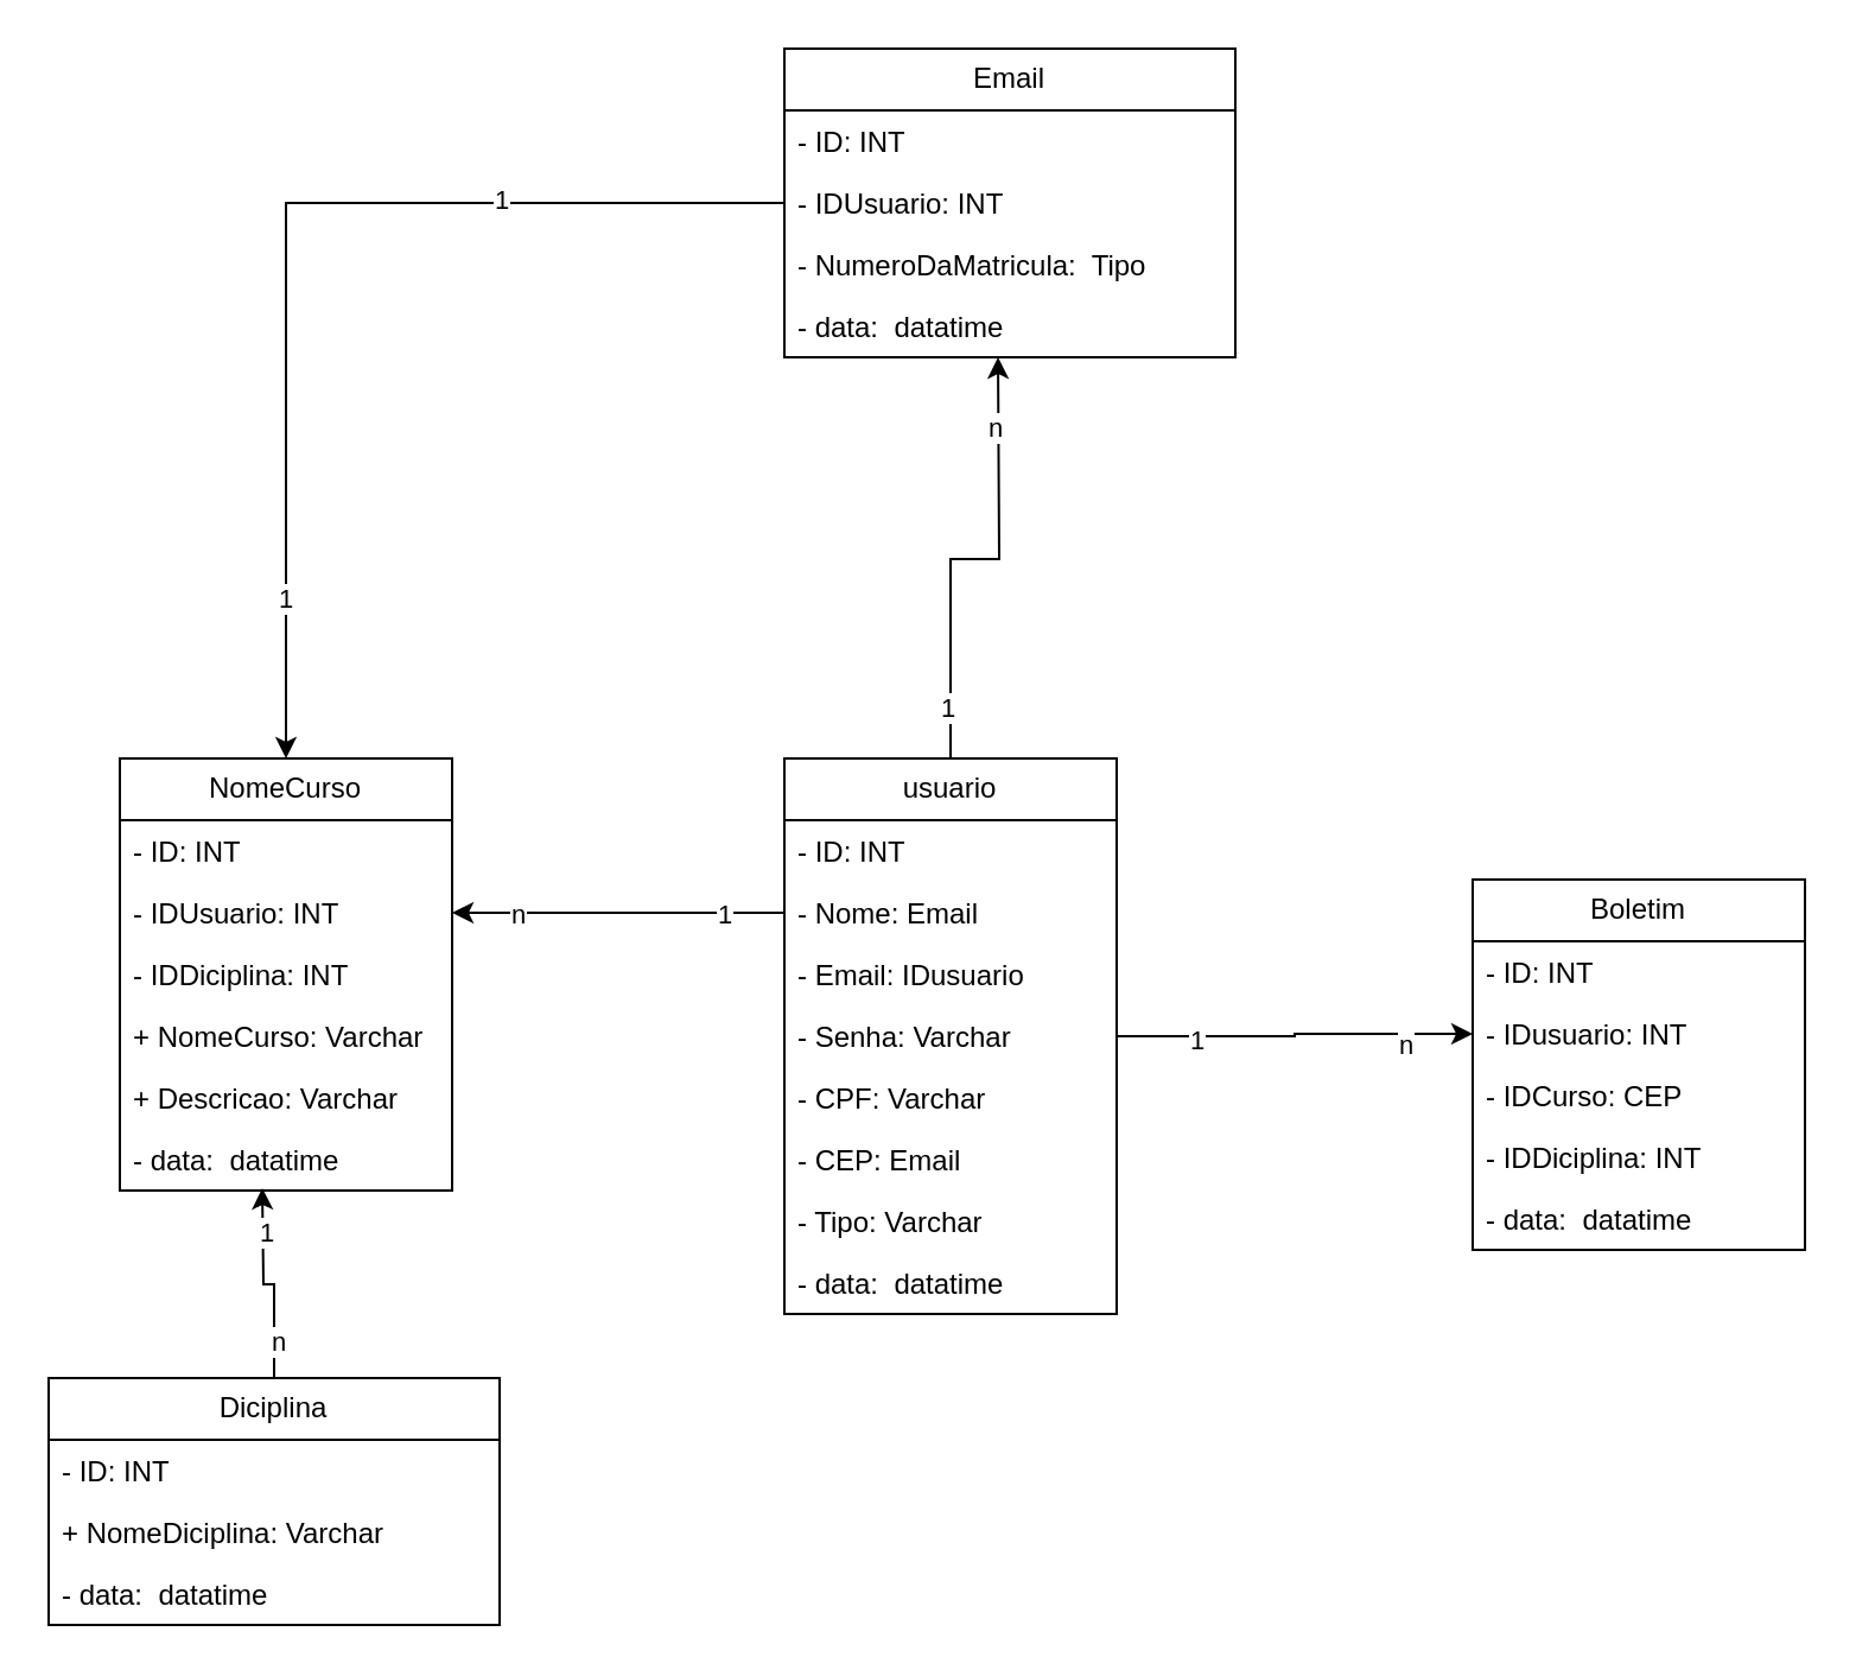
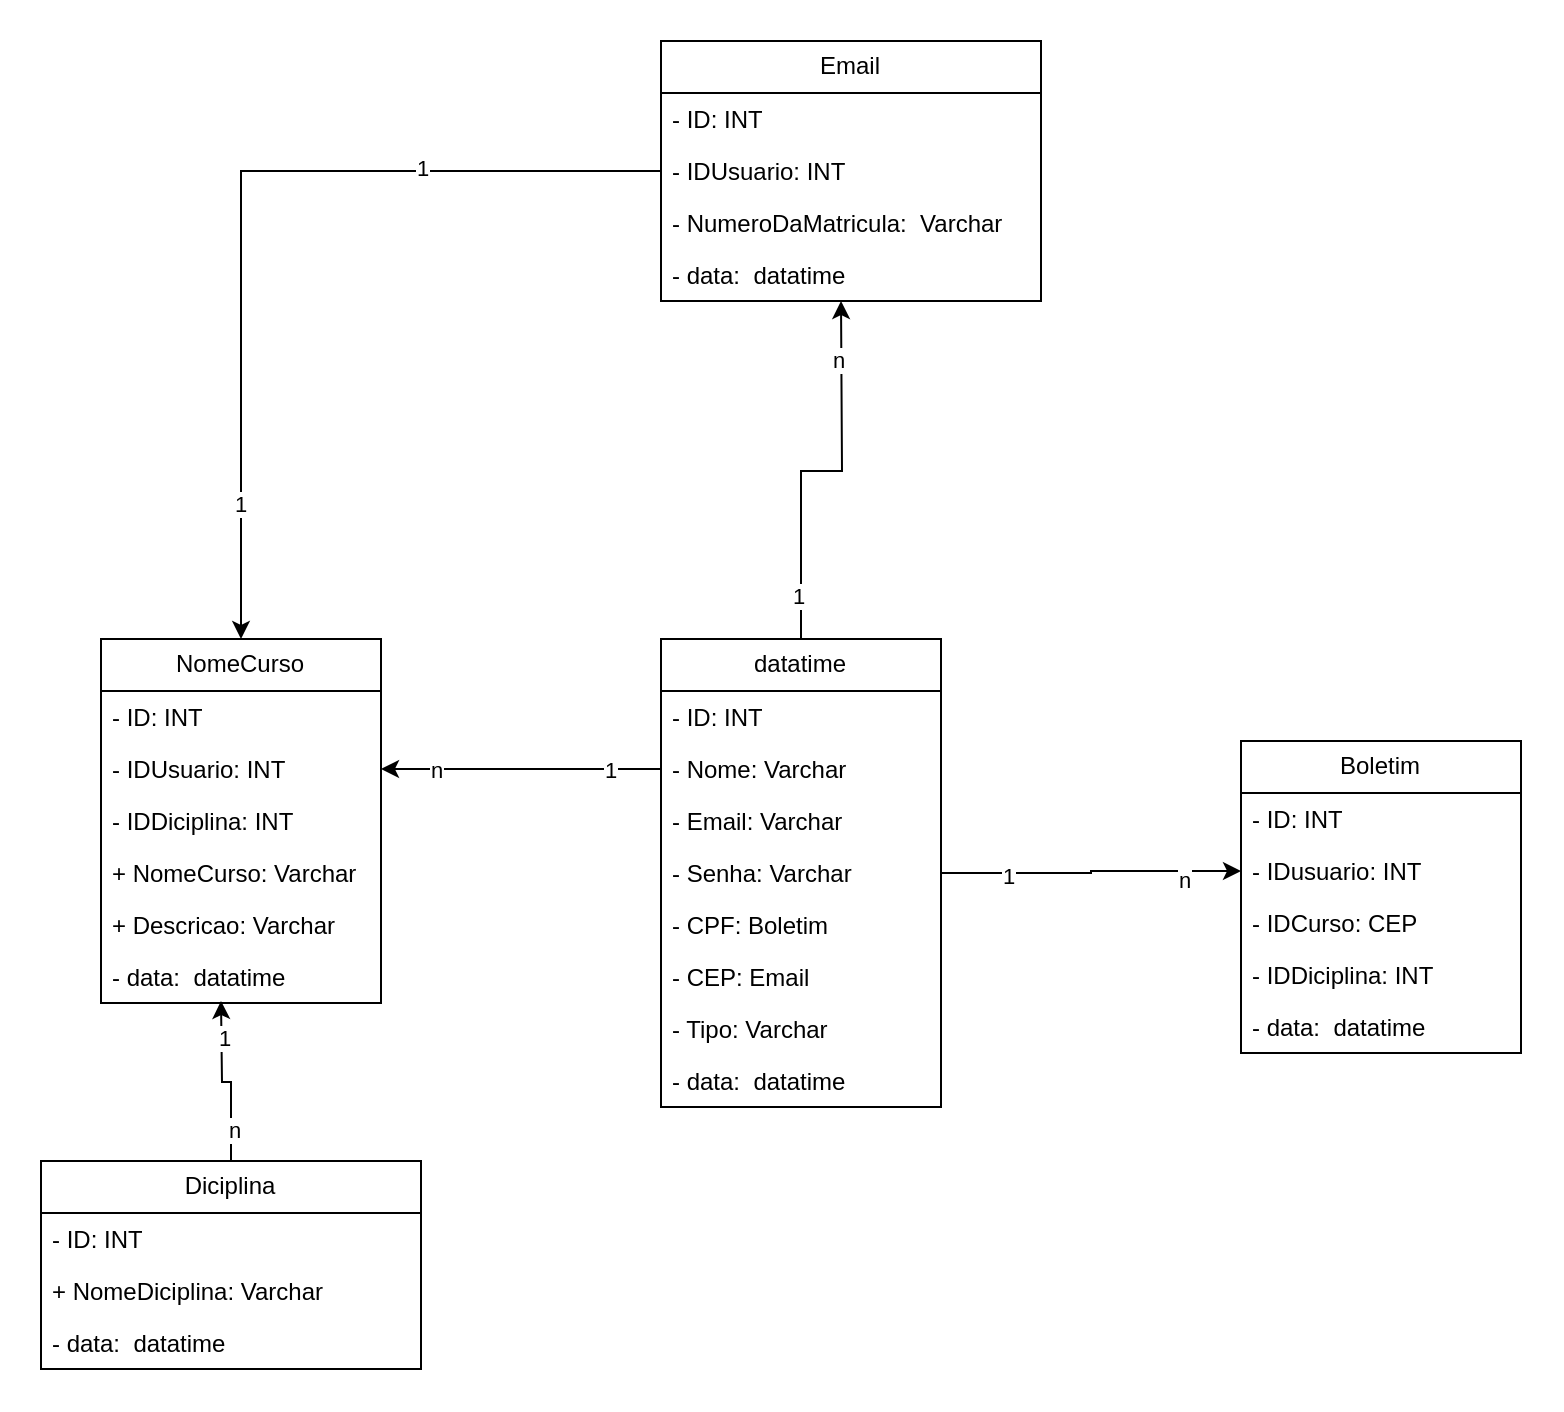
  <mxCell id="0" />
  <mxCell id="1" parent="0" />
  <mxCell id="2" style="edgeStyle=orthogonalEdgeStyle;rounded=0;orthogonalLoop=1;jettySize=auto;html=1;exitX=0.5;exitY=0;exitDx=0;exitDy=0;" edge="1" parent="1" source="5"><mxGeometry relative="1" as="geometry"><mxPoint x="420" y="150" as="targetPoint" /></mxGeometry></mxCell>
  <mxCell id="3" value="1" style="edgeLabel;html=1;align=center;verticalAlign=middle;resizable=0;points=[];" vertex="1" connectable="0" parent="2"><mxGeometry x="-0.769" y="2" relative="1" as="geometry"><mxPoint as="offset" /></mxGeometry></mxCell>
  <mxCell id="4" value="n" style="edgeLabel;html=1;align=center;verticalAlign=middle;resizable=0;points=[];" vertex="1" connectable="0" parent="2"><mxGeometry x="0.684" y="2" relative="1" as="geometry"><mxPoint as="offset" /></mxGeometry></mxCell>
- <mxCell id="5" value="usuario" style="swimlane;fontStyle=0;childLayout=stackLayout;horizontal=1;startSize=26;fillColor=none;horizontalStack=0;resizeParent=1;resizeParentMax=0;resizeLast=0;collapsible=1;marginBottom=0;whiteSpace=wrap;html=1;" vertex="1" parent="1"><mxGeometry x="330" y="319" width="140" height="234" as="geometry" /></mxCell>
+ <mxCell id="5" value="datatime" style="swimlane;fontStyle=0;childLayout=stackLayout;horizontal=1;startSize=26;fillColor=none;horizontalStack=0;resizeParent=1;resizeParentMax=0;resizeLast=0;collapsible=1;marginBottom=0;whiteSpace=wrap;html=1;" vertex="1" parent="1"><mxGeometry x="330" y="319" width="140" height="234" as="geometry" /></mxCell>
  <mxCell id="6" value="- ID: INT" style="text;strokeColor=none;fillColor=none;align=left;verticalAlign=top;spacingLeft=4;spacingRight=4;overflow=hidden;rotatable=0;points=[[0,0.5],[1,0.5]];portConstraint=eastwest;whiteSpace=wrap;html=1;" vertex="1" parent="5"><mxGeometry y="26" width="140" height="26" as="geometry" /></mxCell>
- <mxCell id="7" value="- Nome: Email" style="text;strokeColor=none;fillColor=none;align=left;verticalAlign=top;spacingLeft=4;spacingRight=4;overflow=hidden;rotatable=0;points=[[0,0.5],[1,0.5]];portConstraint=eastwest;whiteSpace=wrap;html=1;" vertex="1" parent="5"><mxGeometry y="52" width="140" height="26" as="geometry" /></mxCell>
- <mxCell id="8" value="- Email: IDusuario" style="text;strokeColor=none;fillColor=none;align=left;verticalAlign=top;spacingLeft=4;spacingRight=4;overflow=hidden;rotatable=0;points=[[0,0.5],[1,0.5]];portConstraint=eastwest;whiteSpace=wrap;html=1;" vertex="1" parent="5"><mxGeometry y="78" width="140" height="26" as="geometry" /></mxCell>
+ <mxCell id="7" value="- Nome: Varchar" style="text;strokeColor=none;fillColor=none;align=left;verticalAlign=top;spacingLeft=4;spacingRight=4;overflow=hidden;rotatable=0;points=[[0,0.5],[1,0.5]];portConstraint=eastwest;whiteSpace=wrap;html=1;" vertex="1" parent="5"><mxGeometry y="52" width="140" height="26" as="geometry" /></mxCell>
+ <mxCell id="8" value="- Email: Varchar" style="text;strokeColor=none;fillColor=none;align=left;verticalAlign=top;spacingLeft=4;spacingRight=4;overflow=hidden;rotatable=0;points=[[0,0.5],[1,0.5]];portConstraint=eastwest;whiteSpace=wrap;html=1;" vertex="1" parent="5"><mxGeometry y="78" width="140" height="26" as="geometry" /></mxCell>
  <mxCell id="9" value="- Senha: Varchar" style="text;strokeColor=none;fillColor=none;align=left;verticalAlign=top;spacingLeft=4;spacingRight=4;overflow=hidden;rotatable=0;points=[[0,0.5],[1,0.5]];portConstraint=eastwest;whiteSpace=wrap;html=1;" vertex="1" parent="5"><mxGeometry y="104" width="140" height="26" as="geometry" /></mxCell>
- <mxCell id="10" value="- CPF: Varchar" style="text;strokeColor=none;fillColor=none;align=left;verticalAlign=top;spacingLeft=4;spacingRight=4;overflow=hidden;rotatable=0;points=[[0,0.5],[1,0.5]];portConstraint=eastwest;whiteSpace=wrap;html=1;" vertex="1" parent="5"><mxGeometry y="130" width="140" height="26" as="geometry" /></mxCell>
+ <mxCell id="10" value="- CPF: Boletim" style="text;strokeColor=none;fillColor=none;align=left;verticalAlign=top;spacingLeft=4;spacingRight=4;overflow=hidden;rotatable=0;points=[[0,0.5],[1,0.5]];portConstraint=eastwest;whiteSpace=wrap;html=1;" vertex="1" parent="5"><mxGeometry y="130" width="140" height="26" as="geometry" /></mxCell>
  <mxCell id="11" value="- CEP: Email" style="text;strokeColor=none;fillColor=none;align=left;verticalAlign=top;spacingLeft=4;spacingRight=4;overflow=hidden;rotatable=0;points=[[0,0.5],[1,0.5]];portConstraint=eastwest;whiteSpace=wrap;html=1;" vertex="1" parent="5"><mxGeometry y="156" width="140" height="26" as="geometry" /></mxCell>
  <mxCell id="12" value="- Tipo: Varchar" style="text;strokeColor=none;fillColor=none;align=left;verticalAlign=top;spacingLeft=4;spacingRight=4;overflow=hidden;rotatable=0;points=[[0,0.5],[1,0.5]];portConstraint=eastwest;whiteSpace=wrap;html=1;" vertex="1" parent="5"><mxGeometry y="182" width="140" height="26" as="geometry" /></mxCell>
  <mxCell id="13" value="- data:&amp;nbsp; datatime" style="text;strokeColor=none;fillColor=none;align=left;verticalAlign=top;spacingLeft=4;spacingRight=4;overflow=hidden;rotatable=0;points=[[0,0.5],[1,0.5]];portConstraint=eastwest;whiteSpace=wrap;html=1;" vertex="1" parent="5"><mxGeometry y="208" width="140" height="26" as="geometry" /></mxCell>
  <mxCell id="14" value="NomeCurso" style="swimlane;fontStyle=0;childLayout=stackLayout;horizontal=1;startSize=26;fillColor=none;horizontalStack=0;resizeParent=1;resizeParentMax=0;resizeLast=0;collapsible=1;marginBottom=0;whiteSpace=wrap;html=1;" vertex="1" parent="1"><mxGeometry x="50" y="319" width="140" height="182" as="geometry" /></mxCell>
  <mxCell id="15" value="- ID: INT" style="text;strokeColor=none;fillColor=none;align=left;verticalAlign=top;spacingLeft=4;spacingRight=4;overflow=hidden;rotatable=0;points=[[0,0.5],[1,0.5]];portConstraint=eastwest;whiteSpace=wrap;html=1;" vertex="1" parent="14"><mxGeometry y="26" width="140" height="26" as="geometry" /></mxCell>
  <mxCell id="16" value="- IDUsuario: INT" style="text;strokeColor=none;fillColor=none;align=left;verticalAlign=top;spacingLeft=4;spacingRight=4;overflow=hidden;rotatable=0;points=[[0,0.5],[1,0.5]];portConstraint=eastwest;whiteSpace=wrap;html=1;" vertex="1" parent="14"><mxGeometry y="52" width="140" height="26" as="geometry" /></mxCell>
  <mxCell id="17" value="- IDDiciplina: INT" style="text;strokeColor=none;fillColor=none;align=left;verticalAlign=top;spacingLeft=4;spacingRight=4;overflow=hidden;rotatable=0;points=[[0,0.5],[1,0.5]];portConstraint=eastwest;whiteSpace=wrap;html=1;" vertex="1" parent="14"><mxGeometry y="78" width="140" height="26" as="geometry" /></mxCell>
  <mxCell id="18" value="+ NomeCurso: Varchar" style="text;strokeColor=none;fillColor=none;align=left;verticalAlign=top;spacingLeft=4;spacingRight=4;overflow=hidden;rotatable=0;points=[[0,0.5],[1,0.5]];portConstraint=eastwest;whiteSpace=wrap;html=1;" vertex="1" parent="14"><mxGeometry y="104" width="140" height="26" as="geometry" /></mxCell>
  <mxCell id="19" value="+ Descricao: Varchar" style="text;strokeColor=none;fillColor=none;align=left;verticalAlign=top;spacingLeft=4;spacingRight=4;overflow=hidden;rotatable=0;points=[[0,0.5],[1,0.5]];portConstraint=eastwest;whiteSpace=wrap;html=1;" vertex="1" parent="14"><mxGeometry y="130" width="140" height="26" as="geometry" /></mxCell>
  <mxCell id="20" value="- data:&amp;nbsp; datatime" style="text;strokeColor=none;fillColor=none;align=left;verticalAlign=top;spacingLeft=4;spacingRight=4;overflow=hidden;rotatable=0;points=[[0,0.5],[1,0.5]];portConstraint=eastwest;whiteSpace=wrap;html=1;" vertex="1" parent="14"><mxGeometry y="156" width="140" height="26" as="geometry" /></mxCell>
  <mxCell id="21" value="Email" style="swimlane;fontStyle=0;childLayout=stackLayout;horizontal=1;startSize=26;fillColor=none;horizontalStack=0;resizeParent=1;resizeParentMax=0;resizeLast=0;collapsible=1;marginBottom=0;whiteSpace=wrap;html=1;" vertex="1" parent="1"><mxGeometry x="330" y="20" width="190" height="130" as="geometry" /></mxCell>
  <mxCell id="22" value="- ID: INT" style="text;strokeColor=none;fillColor=none;align=left;verticalAlign=top;spacingLeft=4;spacingRight=4;overflow=hidden;rotatable=0;points=[[0,0.5],[1,0.5]];portConstraint=eastwest;whiteSpace=wrap;html=1;" vertex="1" parent="21"><mxGeometry y="26" width="190" height="26" as="geometry" /></mxCell>
  <mxCell id="23" value="- IDUsuario: INT" style="text;strokeColor=none;fillColor=none;align=left;verticalAlign=top;spacingLeft=4;spacingRight=4;overflow=hidden;rotatable=0;points=[[0,0.5],[1,0.5]];portConstraint=eastwest;whiteSpace=wrap;html=1;" vertex="1" parent="21"><mxGeometry y="52" width="190" height="26" as="geometry" /></mxCell>
- <mxCell id="24" value="- NumeroDaMatricula:&amp;nbsp; Tipo" style="text;strokeColor=none;fillColor=none;align=left;verticalAlign=top;spacingLeft=4;spacingRight=4;overflow=hidden;rotatable=0;points=[[0,0.5],[1,0.5]];portConstraint=eastwest;whiteSpace=wrap;html=1;" vertex="1" parent="21"><mxGeometry y="78" width="190" height="26" as="geometry" /></mxCell>
+ <mxCell id="24" value="- NumeroDaMatricula:&amp;nbsp; Varchar" style="text;strokeColor=none;fillColor=none;align=left;verticalAlign=top;spacingLeft=4;spacingRight=4;overflow=hidden;rotatable=0;points=[[0,0.5],[1,0.5]];portConstraint=eastwest;whiteSpace=wrap;html=1;" vertex="1" parent="21"><mxGeometry y="78" width="190" height="26" as="geometry" /></mxCell>
  <mxCell id="25" value="- data:&amp;nbsp; datatime" style="text;strokeColor=none;fillColor=none;align=left;verticalAlign=top;spacingLeft=4;spacingRight=4;overflow=hidden;rotatable=0;points=[[0,0.5],[1,0.5]];portConstraint=eastwest;whiteSpace=wrap;html=1;" vertex="1" parent="21"><mxGeometry y="104" width="190" height="26" as="geometry" /></mxCell>
  <mxCell id="26" value="Diciplina" style="swimlane;fontStyle=0;childLayout=stackLayout;horizontal=1;startSize=26;fillColor=none;horizontalStack=0;resizeParent=1;resizeParentMax=0;resizeLast=0;collapsible=1;marginBottom=0;whiteSpace=wrap;html=1;" vertex="1" parent="1"><mxGeometry x="20" y="580" width="190" height="104" as="geometry" /></mxCell>
  <mxCell id="27" value="- ID: INT" style="text;strokeColor=none;fillColor=none;align=left;verticalAlign=top;spacingLeft=4;spacingRight=4;overflow=hidden;rotatable=0;points=[[0,0.5],[1,0.5]];portConstraint=eastwest;whiteSpace=wrap;html=1;" vertex="1" parent="26"><mxGeometry y="26" width="190" height="26" as="geometry" /></mxCell>
  <mxCell id="28" value="+ NomeDiciplina: Varchar" style="text;strokeColor=none;fillColor=none;align=left;verticalAlign=top;spacingLeft=4;spacingRight=4;overflow=hidden;rotatable=0;points=[[0,0.5],[1,0.5]];portConstraint=eastwest;whiteSpace=wrap;html=1;" vertex="1" parent="26"><mxGeometry y="52" width="190" height="26" as="geometry" /></mxCell>
  <mxCell id="29" value="- data:&amp;nbsp; datatime" style="text;strokeColor=none;fillColor=none;align=left;verticalAlign=top;spacingLeft=4;spacingRight=4;overflow=hidden;rotatable=0;points=[[0,0.5],[1,0.5]];portConstraint=eastwest;whiteSpace=wrap;html=1;" vertex="1" parent="26"><mxGeometry y="78" width="190" height="26" as="geometry" /></mxCell>
  <mxCell id="30" value="Boletim" style="swimlane;fontStyle=0;childLayout=stackLayout;horizontal=1;startSize=26;fillColor=none;horizontalStack=0;resizeParent=1;resizeParentMax=0;resizeLast=0;collapsible=1;marginBottom=0;whiteSpace=wrap;html=1;" vertex="1" parent="1"><mxGeometry x="620" y="370" width="140" height="156" as="geometry" /></mxCell>
  <mxCell id="31" value="- ID: INT" style="text;strokeColor=none;fillColor=none;align=left;verticalAlign=top;spacingLeft=4;spacingRight=4;overflow=hidden;rotatable=0;points=[[0,0.5],[1,0.5]];portConstraint=eastwest;whiteSpace=wrap;html=1;" vertex="1" parent="30"><mxGeometry y="26" width="140" height="26" as="geometry" /></mxCell>
  <mxCell id="32" value="- IDusuario: INT" style="text;strokeColor=none;fillColor=none;align=left;verticalAlign=top;spacingLeft=4;spacingRight=4;overflow=hidden;rotatable=0;points=[[0,0.5],[1,0.5]];portConstraint=eastwest;whiteSpace=wrap;html=1;" vertex="1" parent="30"><mxGeometry y="52" width="140" height="26" as="geometry" /></mxCell>
  <mxCell id="33" value="- IDCurso: CEP" style="text;strokeColor=none;fillColor=none;align=left;verticalAlign=top;spacingLeft=4;spacingRight=4;overflow=hidden;rotatable=0;points=[[0,0.5],[1,0.5]];portConstraint=eastwest;whiteSpace=wrap;html=1;" vertex="1" parent="30"><mxGeometry y="78" width="140" height="26" as="geometry" /></mxCell>
  <mxCell id="34" value="- IDDiciplina: INT" style="text;strokeColor=none;fillColor=none;align=left;verticalAlign=top;spacingLeft=4;spacingRight=4;overflow=hidden;rotatable=0;points=[[0,0.5],[1,0.5]];portConstraint=eastwest;whiteSpace=wrap;html=1;" vertex="1" parent="30"><mxGeometry y="104" width="140" height="26" as="geometry" /></mxCell>
  <mxCell id="35" value="- data:&amp;nbsp; datatime" style="text;strokeColor=none;fillColor=none;align=left;verticalAlign=top;spacingLeft=4;spacingRight=4;overflow=hidden;rotatable=0;points=[[0,0.5],[1,0.5]];portConstraint=eastwest;whiteSpace=wrap;html=1;" vertex="1" parent="30"><mxGeometry y="130" width="140" height="26" as="geometry" /></mxCell>
  <mxCell id="36" style="edgeStyle=orthogonalEdgeStyle;rounded=0;orthogonalLoop=1;jettySize=auto;html=1;exitX=0.5;exitY=0;exitDx=0;exitDy=0;" edge="1" parent="1" source="26"><mxGeometry relative="1" as="geometry"><mxPoint x="110" y="500" as="targetPoint" /></mxGeometry></mxCell>
  <mxCell id="37" value="1" style="edgeLabel;html=1;align=center;verticalAlign=middle;resizable=0;points=[];" vertex="1" connectable="0" parent="36"><mxGeometry x="0.553" y="-1" relative="1" as="geometry"><mxPoint as="offset" /></mxGeometry></mxCell>
  <mxCell id="38" value="n" style="edgeLabel;html=1;align=center;verticalAlign=middle;resizable=0;points=[];" vertex="1" connectable="0" parent="36"><mxGeometry x="-0.62" y="-1" relative="1" as="geometry"><mxPoint as="offset" /></mxGeometry></mxCell>
  <mxCell id="39" style="edgeStyle=orthogonalEdgeStyle;rounded=0;orthogonalLoop=1;jettySize=auto;html=1;exitX=0;exitY=0.5;exitDx=0;exitDy=0;entryX=1;entryY=0.5;entryDx=0;entryDy=0;" edge="1" parent="1" source="7" target="16"><mxGeometry relative="1" as="geometry" /></mxCell>
  <mxCell id="40" value="n" style="edgeLabel;html=1;align=center;verticalAlign=middle;resizable=0;points=[];" vertex="1" connectable="0" parent="39"><mxGeometry x="0.602" relative="1" as="geometry"><mxPoint x="-1" as="offset" /></mxGeometry></mxCell>
  <mxCell id="41" value="1" style="edgeLabel;html=1;align=center;verticalAlign=middle;resizable=0;points=[];" vertex="1" connectable="0" parent="39"><mxGeometry x="-0.643" relative="1" as="geometry"><mxPoint x="-1" as="offset" /></mxGeometry></mxCell>
  <mxCell id="42" style="edgeStyle=orthogonalEdgeStyle;rounded=0;orthogonalLoop=1;jettySize=auto;html=1;exitX=0;exitY=0.5;exitDx=0;exitDy=0;entryX=0.5;entryY=0;entryDx=0;entryDy=0;" edge="1" parent="1" source="23" target="14"><mxGeometry relative="1" as="geometry" /></mxCell>
  <mxCell id="43" value="1" style="edgeLabel;html=1;align=center;verticalAlign=middle;resizable=0;points=[];" vertex="1" connectable="0" parent="42"><mxGeometry x="-0.464" y="-2" relative="1" as="geometry"><mxPoint x="-1" as="offset" /></mxGeometry></mxCell>
  <mxCell id="44" value="1" style="edgeLabel;html=1;align=center;verticalAlign=middle;resizable=0;points=[];" vertex="1" connectable="0" parent="42"><mxGeometry x="0.688" y="-1" relative="1" as="geometry"><mxPoint y="1" as="offset" /></mxGeometry></mxCell>
  <mxCell id="45" style="edgeStyle=orthogonalEdgeStyle;rounded=0;orthogonalLoop=1;jettySize=auto;html=1;exitX=1;exitY=0.5;exitDx=0;exitDy=0;entryX=0;entryY=0.5;entryDx=0;entryDy=0;" edge="1" parent="1" source="9" target="32"><mxGeometry relative="1" as="geometry" /></mxCell>
  <mxCell id="46" value="1" style="edgeLabel;html=1;align=center;verticalAlign=middle;resizable=0;points=[];" vertex="1" connectable="0" parent="45"><mxGeometry x="-0.574" y="-1" relative="1" as="geometry"><mxPoint x="1" as="offset" /></mxGeometry></mxCell>
  <mxCell id="47" value="n" style="edgeLabel;html=1;align=center;verticalAlign=middle;resizable=0;points=[];" vertex="1" connectable="0" parent="45"><mxGeometry x="0.612" y="-4" relative="1" as="geometry"><mxPoint as="offset" /></mxGeometry></mxCell>
